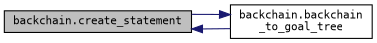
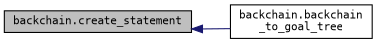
  digraph {
    rankdir=LR
    fontname="DejaVu Sans Mono"
    node [color=black fontname="DejaVu Sans Mono" fontsize=10 shape=record style=filled]
    edge [color=midnightblue dir=back fontname="DejaVu Sans Mono" fontsize=10 labelfontname=Helvetica labelfontsize=10 style=solid]
    n1 [fillcolor=grey75 fontcolor=black height=0.2 label="backchain.create_statement" width=0.4]
    n2 [fillcolor=white height=0.2 label="backchain.backchain\l_to_goal_tree" width=0.4]
    n1 -> n2
-   n2 -> n1
  }
